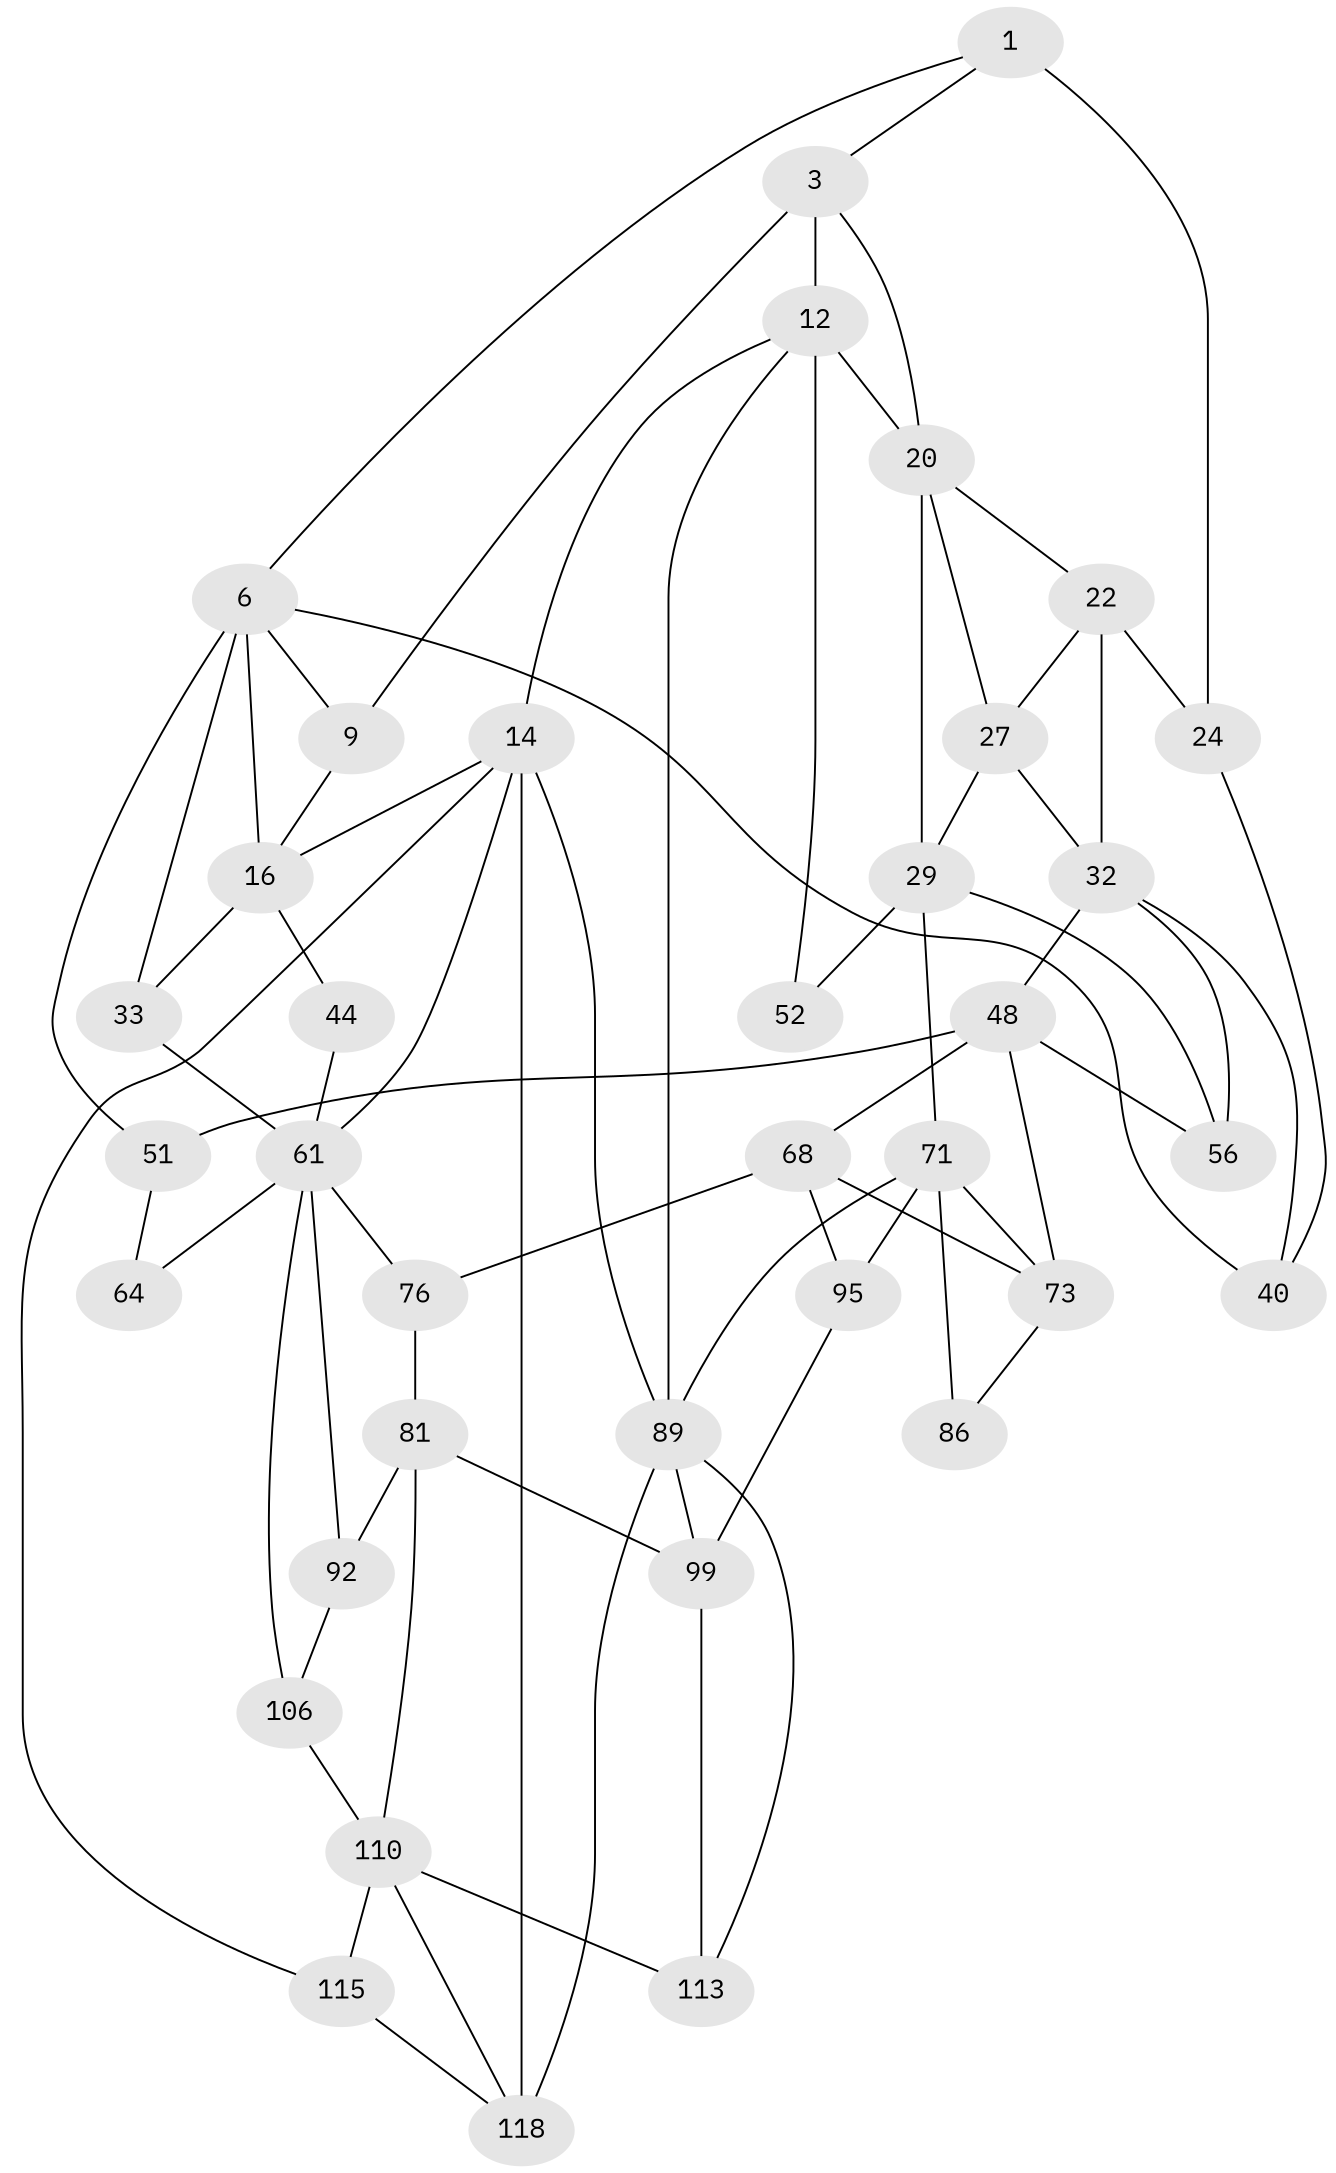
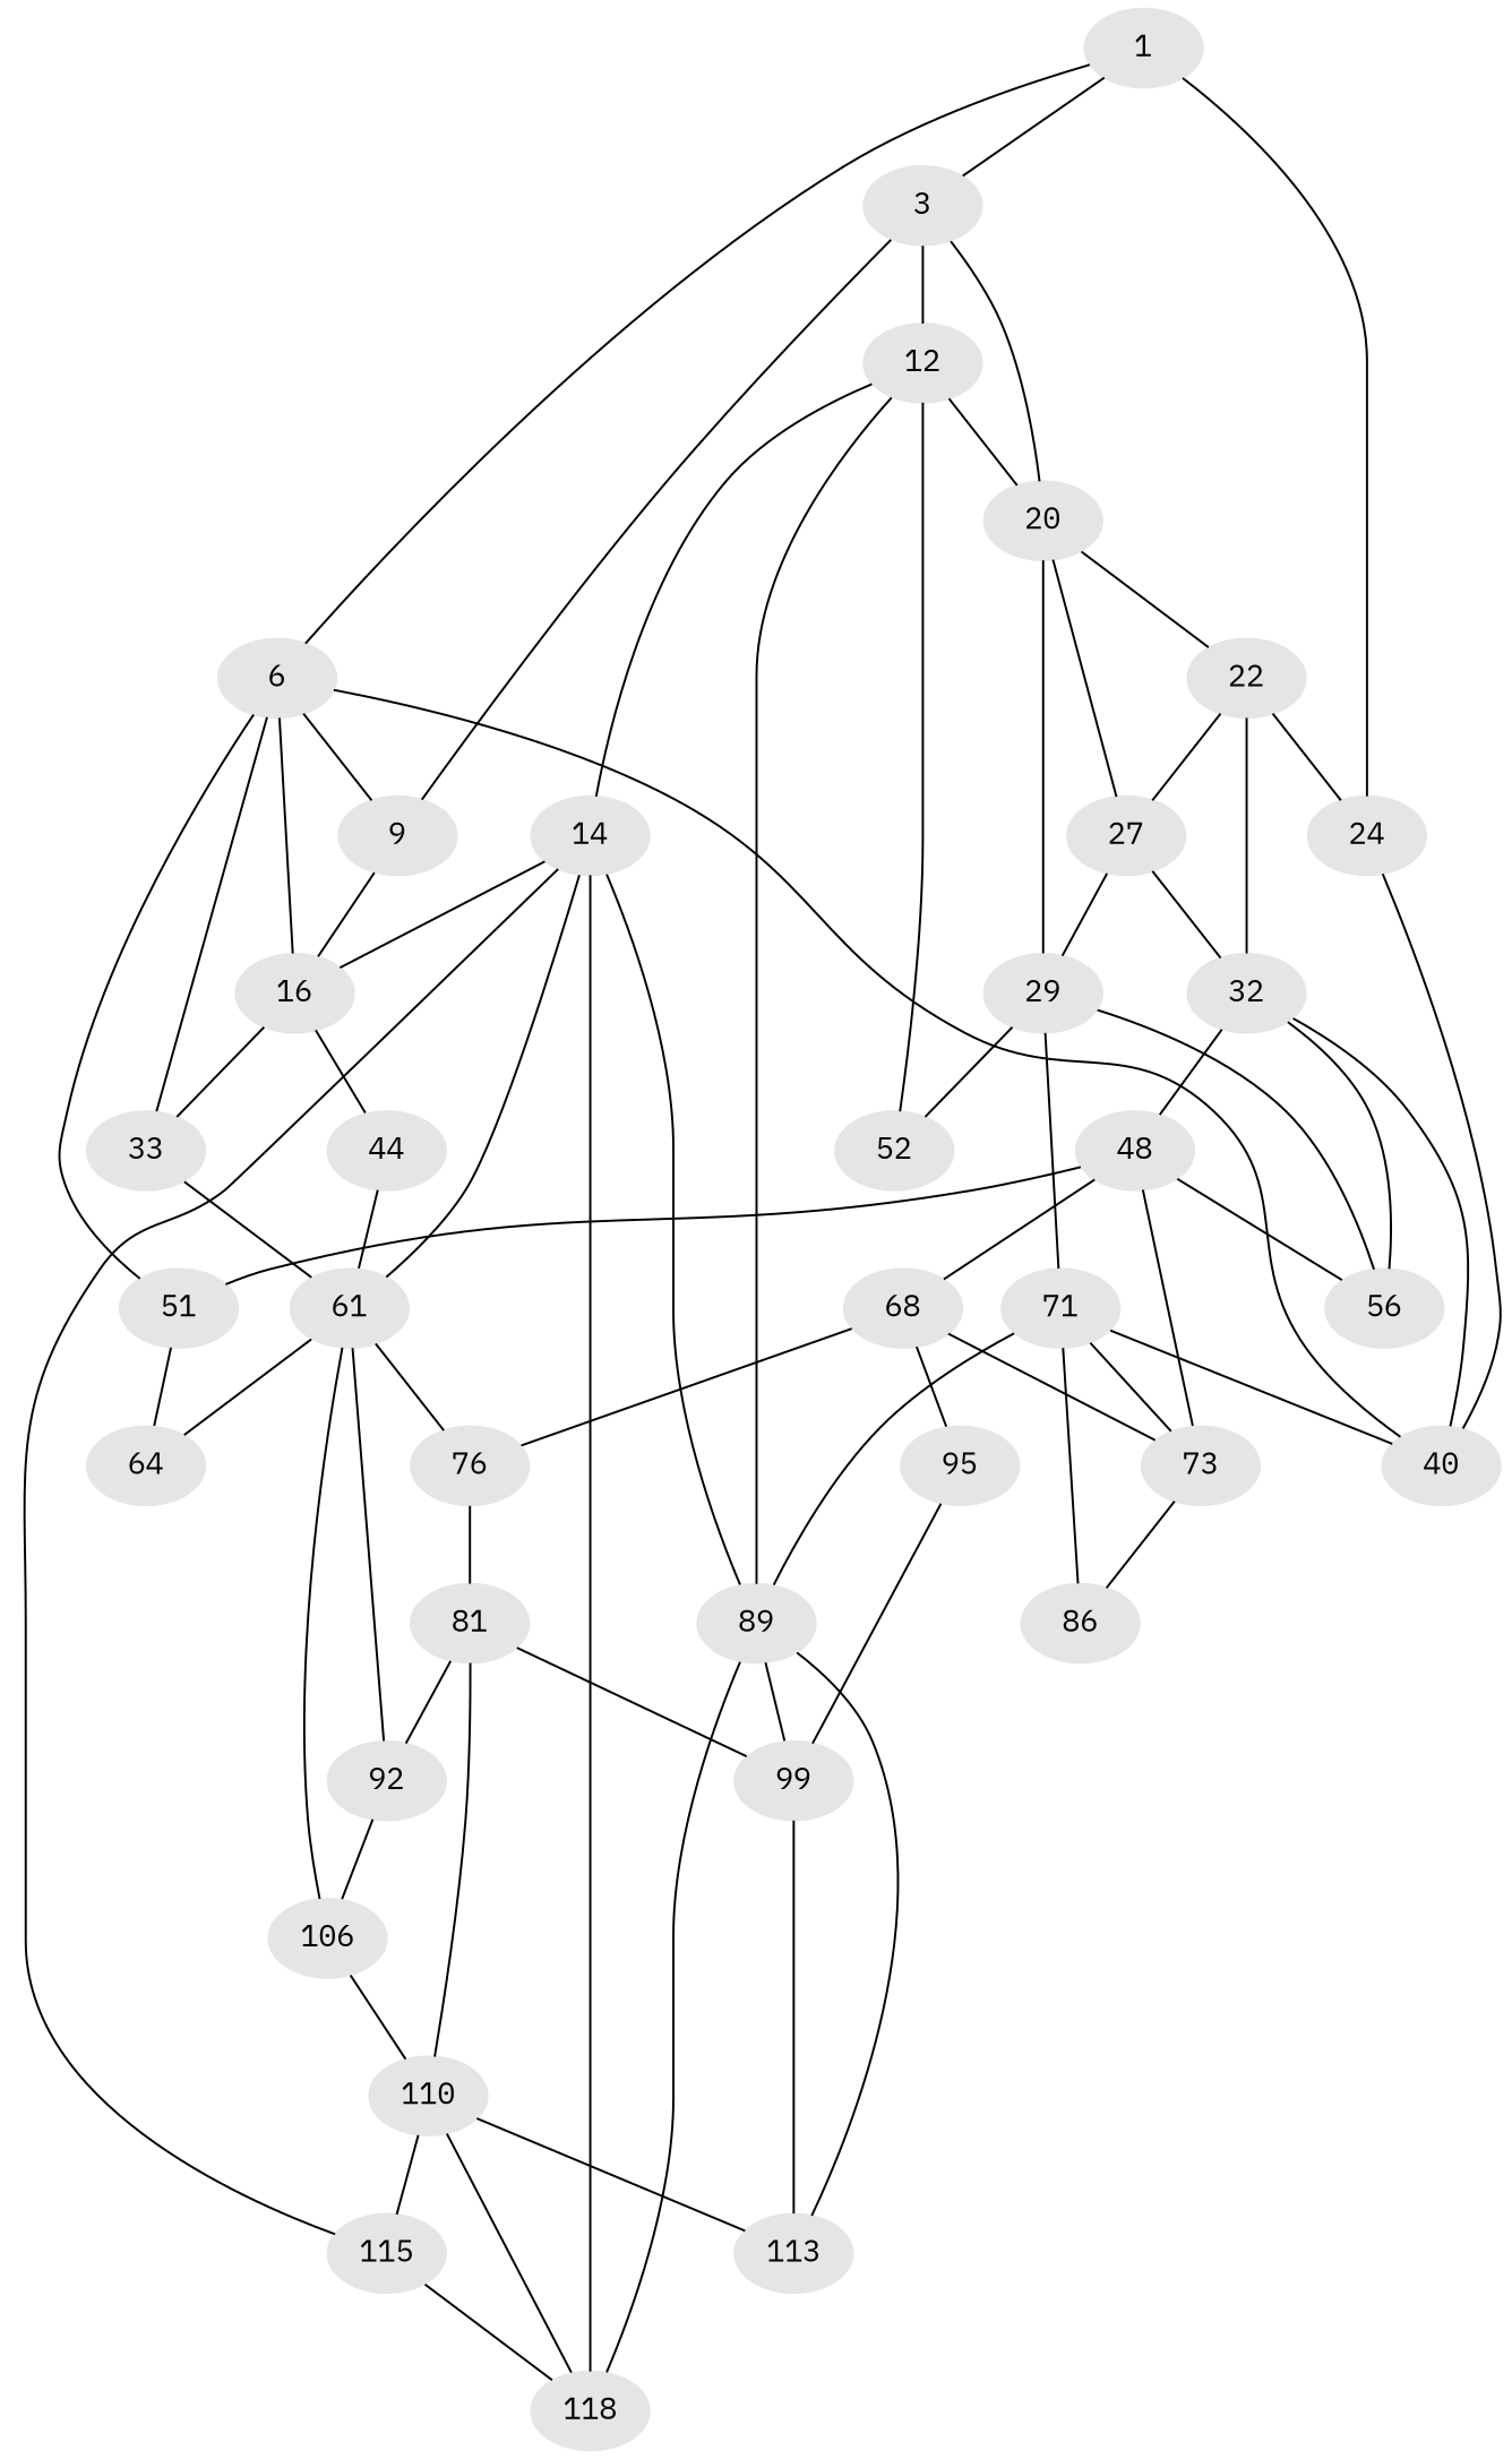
  graph {
    fontname="IBM Plex Mono"
    node [color=gray90 fontname="IBM Plex Mono" style=filled]
    edge [fontname="IBM Plex Mono"]
    1 [super="+2+5"]
    3 [super="+4+11"]
    6 [super="+7+41"]
    24 [super="+36"]
    9 [super="+15"]
    12 [super="+13"]
    20 [super="+21+25"]
    16 [super="+35+17"]
    33 [super="+34"]
    40
    51 [super="+63"]
    14 [super="+79"]
    52 [super="+87"]
    89 [super="+90"]
    22 [super="+23+31"]
    27 [super="+28+30"]
    29 [super="+53"]
    44 [super="+45"]
    61 [super="+65+62"]
    64
    115 [super="+116"]
    118 [super="+120+119"]
    99 [super="+100"]
    113
    76 [super="+80"]
    92 [super="+93+101"]
    106 [super="+107"]
    32 [super="+37"]
    56 [super="+59"]
    71 [super="+72+91"]
    48 [super="+49"]
    73 [super="+84"]
    95 [super="+96"]
    86
    68 [super="+85+69"]
    81 [super="+82"]
    110 [super="+111+114"]
    1 -- 3
    1 -- 6
    1 -- 24 [weight=2]
    3 -- 9
    3 -- 12 [weight=2]
    3 -- 20
    6 -- 9
    6 -- 16
    6 -- 33 [weight=2]
    6 -- 40
    6 -- 51
    24 -- 40
    9 -- 16
    12 -- 20
    12 -- 14 [weight=2]
    12 -- 52 [weight=2]
    12 -- 89
    20 -- 22
    20 -- 27
    20 -- 29
    16 -- 33
    16 -- 44 [weight=3]
    33 -- 61
    51 -- 64
    14 -- 16
    14 -- 89
    14 -- 61
    14 -- 115
    14 -- 118
    89 -- 118 [weight=2]
    89 -- 99
    89 -- 113
    22 -- 24
    22 -- 27
    22 -- 32 [weight=2]
    27 -- 29
    27 -- 32 [weight=2]
    29 -- 52 [weight=2]
    29 -- 56
    29 -- 71
    44 -- 61
    61 -- 64
    61 -- 76 [weight=2]
    61 -- 92 [weight=2]
    61 -- 106 [weight=2]
    115 -- 118
    99 -- 113
    76 -- 81
    92 -- 106
    106 -- 110
    32 -- 40
    32 -- 56 [weight=2]
    32 -- 48 [weight=2]
    71 -- 89
    71 -- 73
-   71 -- 95
+   71 -- 40
    71 -- 86 [weight=2]
    48 -- 51 [weight=2]
    48 -- 56
    48 -- 73
    48 -- 68 [weight=2]
    73 -- 86
    95 -- 99
    68 -- 76
    68 -- 73
    68 -- 95 [weight=2]
    81 -- 99 [weight=2]
    81 -- 92 [weight=2]
    81 -- 110
    110 -- 115 [weight=2]
    110 -- 118
    110 -- 113
  }
